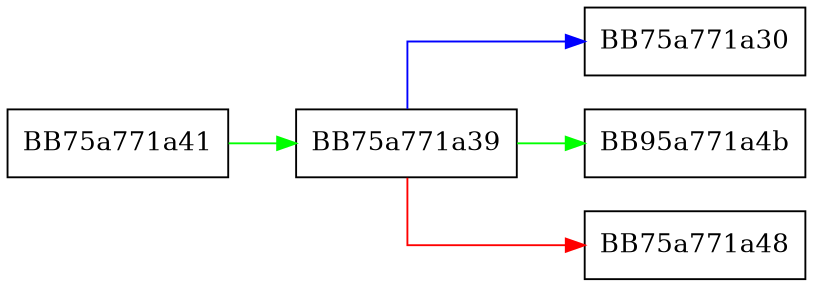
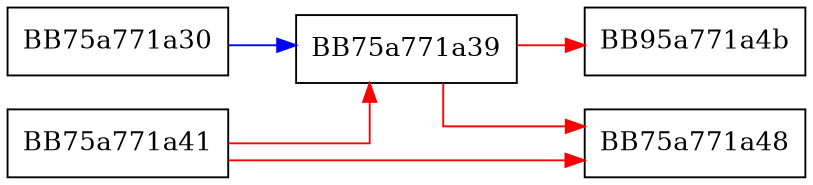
  digraph {
    rankdir=LR
    splines=ortho
    node [shape=box]
    edge [color=green]
    BB75a771a30
    BB75a771a39
    n3 [label=BB95a771a4b]
    BB75a771a48
    BB75a771a41
-   BB75a771a39 -> BB75a771a30 [color=blue]
-   BB75a771a39 -> n3
+   BB75a771a30 -> BB75a771a39 [color=blue]
+   BB75a771a39 -> n3 [color=red]
    BB75a771a39 -> BB75a771a48 [color=red]
-   BB75a771a41 -> BB75a771a39
+   BB75a771a41 -> BB75a771a39 [color=red]
+   BB75a771a41 -> BB75a771a48 [color=red]
  }
